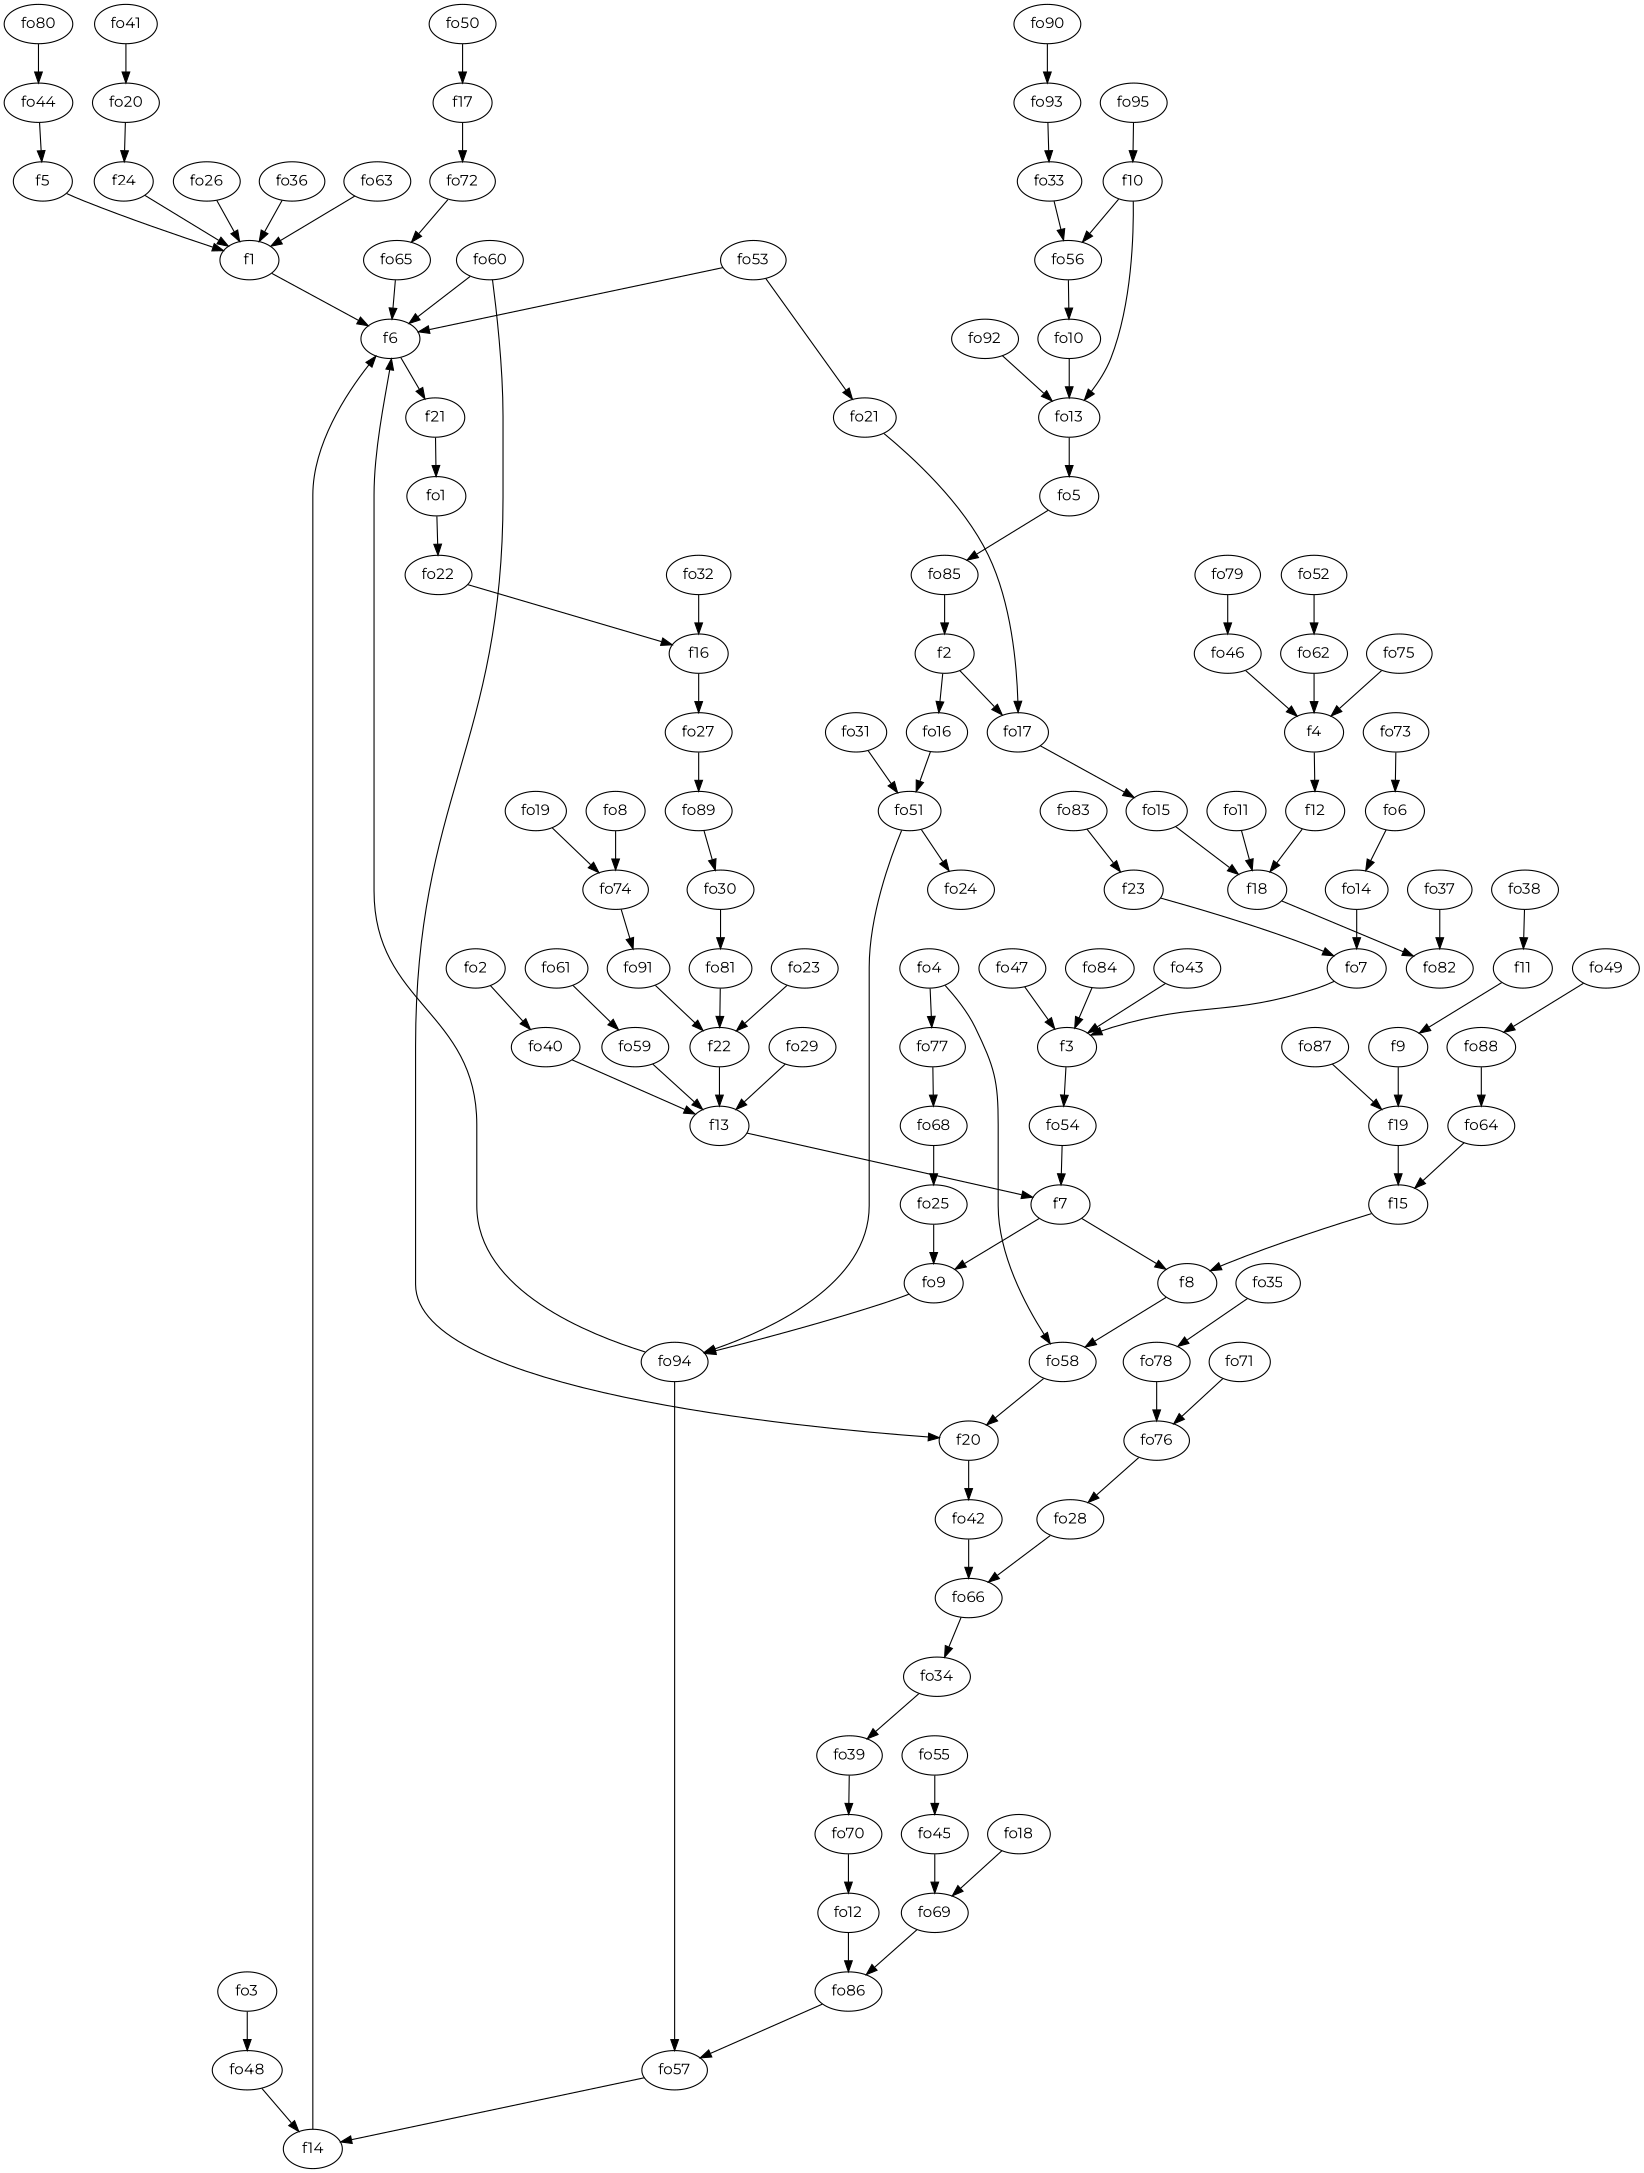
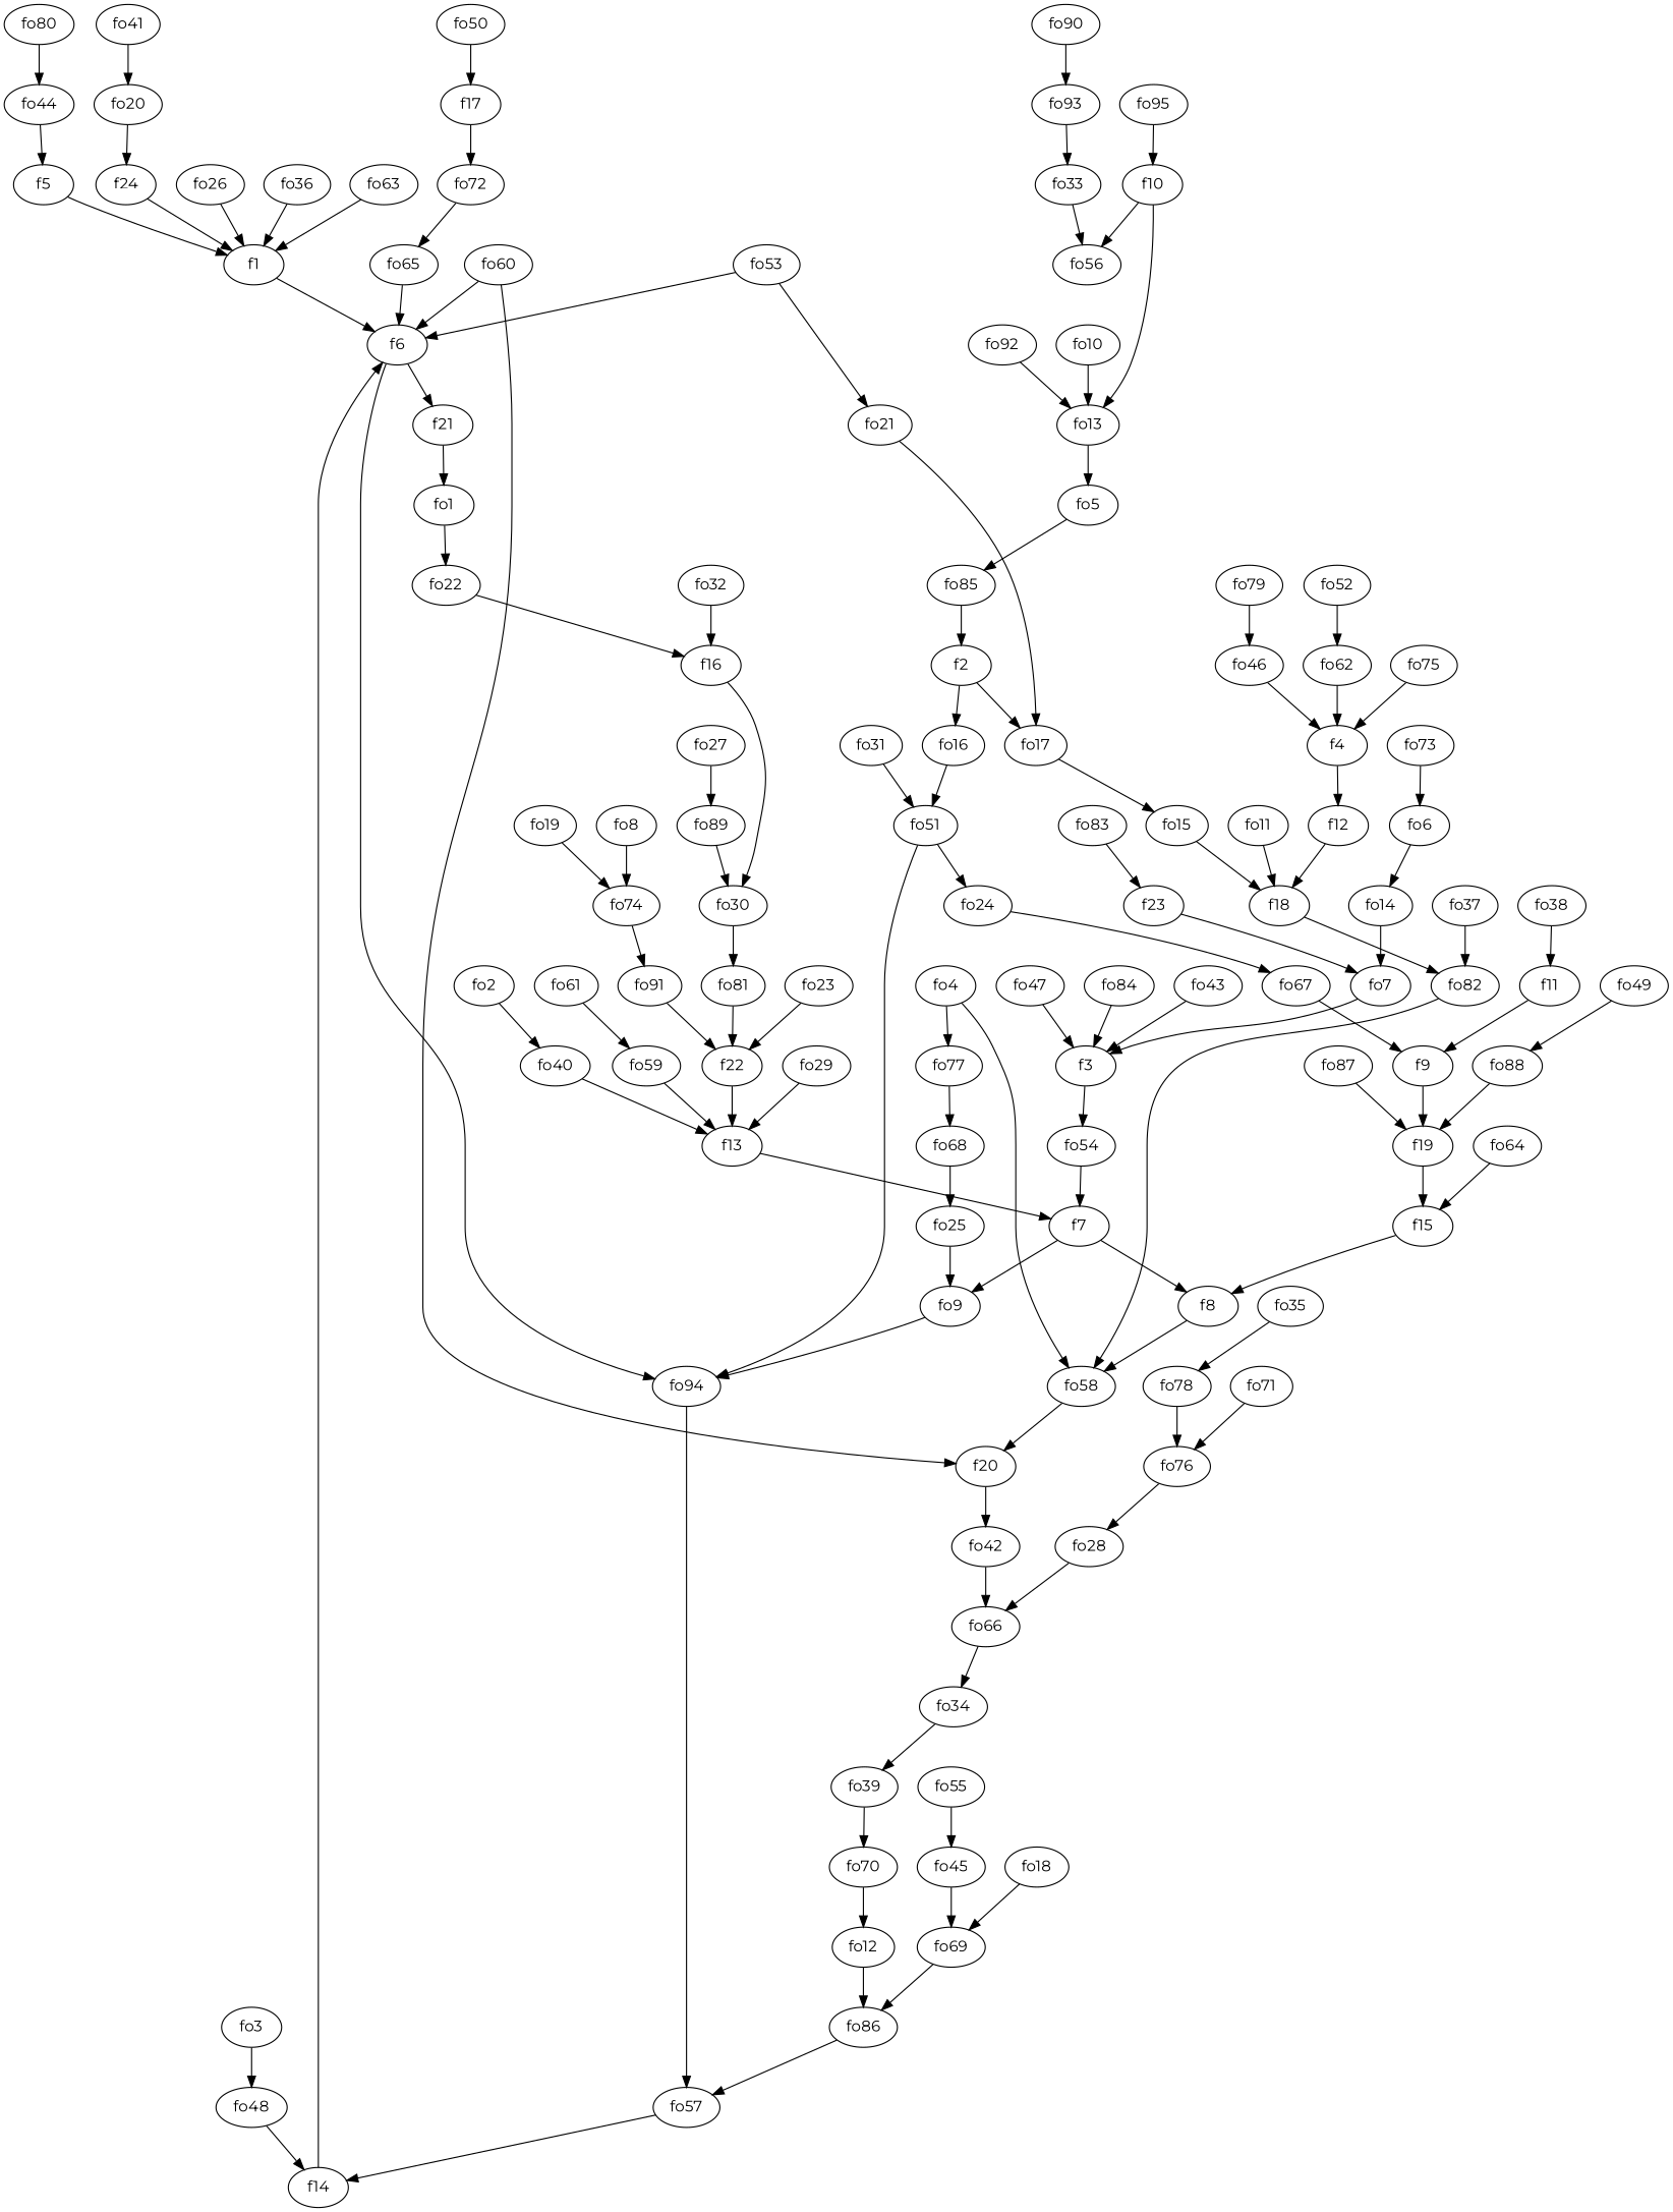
  strict digraph {
    fontname=Montserrat
    node [fontname=Montserrat]
    edge [fontname=Montserrat weight=2]
    f1
    f6
    f21
    f2
    fo16
    fo17
    fo51
    fo15
    f3
    fo54
    f7
    f4
    f12
    f18
    f5
    fo1
    f8
    fo9
    fo58
    fo94
    f20
    f9
    f19
    f15
    f10
    fo13
    fo56
    fo5
    fo10
    f11
    fo82
    f13
    f14
    f16
    fo27
    fo89
    f17
    fo72
    fo65
    fo42
    fo66
    fo22
    f22
    f23
    fo7
    f24
    fo2
    fo40
    fo3
    fo48
    fo4
    fo77
    fo68
    fo85
    fo6
    fo14
    fo8
    fo74
    fo91
    fo57
    fo11
    fo12
    fo86
    fo24
    fo18
    fo69
    fo19
    fo20
    fo21
    fo23
+   fo67
    fo25
    fo26
    fo30
    fo28
    fo34
    fo29
    fo81
    fo31
    fo32
    fo33
    fo39
    fo70
    fo35
    fo78
    fo76
    fo36
    fo37
    fo38
    fo41
    fo43
    fo44
    fo45
    fo46
    fo47
    fo49
    fo88
    fo64
    fo50
    fo52
    fo62
    fo53
    fo55
    fo59
    fo60
    fo61
    fo63
    fo71
    fo73
    fo75
    fo79
    fo80
    fo83
    fo84
    fo87
    fo90
    fo93
    fo92
    fo95
    f1 -> f6
    f6 -> f21
    f21 -> fo1
    f2 -> fo16
    f2 -> fo17
    fo16 -> fo51
    fo17 -> fo15
    fo51 -> fo94
    fo51 -> fo24
    fo15 -> f18
    f3 -> fo54
    fo54 -> f7
    f7 -> f8
    f7 -> fo9
    f4 -> f12
    f12 -> f18
    f18 -> fo82
    f5 -> f1
    fo1 -> fo22
    f8 -> fo58
    fo9 -> fo94
    fo58 -> f20
-   fo94 -> f6
+   f6 -> fo94
    fo94 -> fo57
    f20 -> fo42
    f9 -> f19
    f19 -> f15
    f15 -> f8
    f10 -> fo13
    f10 -> fo56
    fo13 -> fo5
-   fo56 -> fo10
    fo5 -> fo85
    fo10 -> fo13
    f11 -> f9
+   fo82 -> fo58
    f13 -> f7
    f14 -> f6
-   f16 -> fo27
+   f16 -> fo30
    fo27 -> fo89
    fo89 -> fo30
    f17 -> fo72
    fo72 -> fo65
    fo65 -> f6
    fo42 -> fo66
    fo66 -> fo34
    fo22 -> f16
    f22 -> f13
    f23 -> fo7
    fo7 -> f3
    f24 -> f1
    fo2 -> fo40
    fo40 -> f13
    fo3 -> fo48
    fo48 -> f14
    fo4 -> fo58
    fo4 -> fo77
    fo77 -> fo68
    fo68 -> fo25
    fo85 -> f2
    fo6 -> fo14
    fo14 -> fo7
    fo8 -> fo74
    fo74 -> fo91
    fo91 -> f22
    fo57 -> f14
    fo11 -> f18
    fo12 -> fo86
    fo86 -> fo57
+   fo24 -> fo67
    fo18 -> fo69
    fo69 -> fo86
    fo19 -> fo74
    fo20 -> f24
    fo21 -> fo17
    fo23 -> f22
+   fo67 -> f9
    fo25 -> fo9
    fo26 -> f1
    fo30 -> fo81
    fo28 -> fo66
    fo34 -> fo39
    fo29 -> f13
    fo81 -> f22
    fo31 -> fo51
    fo32 -> f16
    fo33 -> fo56
    fo39 -> fo70
    fo70 -> fo12
    fo35 -> fo78
    fo78 -> fo76
    fo76 -> fo28
    fo36 -> f1
    fo37 -> fo82
    fo38 -> f11
    fo41 -> fo20
    fo43 -> f3
    fo44 -> f5
    fo45 -> fo69
    fo46 -> f4
    fo47 -> f3
    fo49 -> fo88
-   fo88 -> fo64
+   fo88 -> f19
    fo64 -> f15
    fo50 -> f17
    fo52 -> fo62
    fo62 -> f4
    fo53 -> f6
    fo53 -> fo21
    fo55 -> fo45
    fo59 -> f13
    fo60 -> f6
    fo60 -> f20
    fo61 -> fo59
    fo63 -> f1
    fo71 -> fo76
    fo73 -> fo6
    fo75 -> f4
    fo79 -> fo46
    fo80 -> fo44
    fo83 -> f23
    fo84 -> f3
    fo87 -> f19
    fo90 -> fo93
    fo93 -> fo33
    fo92 -> fo13
    fo95 -> f10
  }
